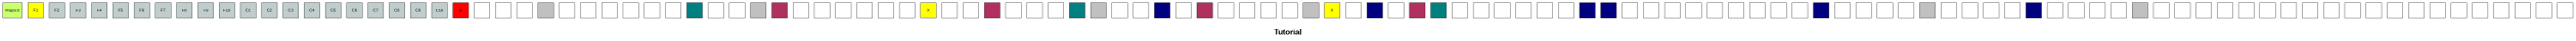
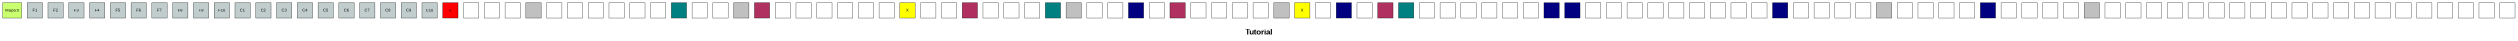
  digraph {
    fontname="Arial Black"
    fontsize="25pt"
    label="\nTutorial"
    node [fillcolor=white fontname=Arial shape=box style=filled]
    n1 [fillcolor=darkolivegreen1 height=0.7 label="Mapa:0" width=0.7]
-   n2 [fillcolor=yellow height=0.7 label=F1 width=0.7]
+   n2 [fillcolor=azure3 height=0.7 label=F1 width=0.7]
    n3 [fillcolor=azure3 height=0.7 label=F2 width=0.7]
    n4 [fillcolor=azure3 height=0.7 label=F3 width=0.7]
    n5 [fillcolor=azure3 height=0.7 label=F4 width=0.7]
    n6 [fillcolor=azure3 height=0.7 label=F5 width=0.7]
    n7 [fillcolor=azure3 height=0.7 label=F6 width=0.7]
    n8 [fillcolor=azure3 height=0.7 label=F7 width=0.7]
    n9 [fillcolor=azure3 height=0.7 label=F8 width=0.7]
    n10 [fillcolor=azure3 height=0.7 label=F9 width=0.7]
    n11 [fillcolor=azure3 height=0.7 label=F10 width=0.7]
    n12 [fillcolor=azure3 height=0.7 label=C1 width=0.7]
    n13 [fillcolor=azure3 height=0.7 label=C2 width=0.7]
    n14 [fillcolor=azure3 height=0.7 label=C3 width=0.7]
    n15 [fillcolor=azure3 height=0.7 label=C4 width=0.7]
    n16 [fillcolor=azure3 height=0.7 label=C5 width=0.7]
    n17 [fillcolor=azure3 height=0.7 label=C6 width=0.7]
    n18 [fillcolor=azure3 height=0.7 label=C7 width=0.7]
    n19 [fillcolor=azure3 height=0.7 label=C8 width=0.7]
    n20 [fillcolor=azure3 height=0.7 label=C9 width=0.7]
    n21 [fillcolor=azure3 height=0.7 label=C10 width=0.7]
    n22 [fillcolor=red height=0.7 label=x width=0.7]
    n23 [height=0.7 label=" " width=0.7]
    n24 [height=0.7 label=" " width=0.7]
    n25 [height=0.7 label=" " width=0.7]
    n26 [fillcolor=Gray height=0.7 label=" " width=0.7]
    n27 [height=0.7 label=" " width=0.7]
    n28 [height=0.7 label=" " width=0.7]
    n29 [height=0.7 label=" " width=0.7]
    n30 [height=0.7 label=" " width=0.7]
    n31 [height=0.7 label=" " width=0.7]
    n32 [height=0.7 label=" " width=0.7]
    n33 [fillcolor=Teal height=0.7 label=" " width=0.7]
    n34 [height=0.7 label=" " width=0.7]
    n35 [height=0.7 label=" " width=0.7]
    n36 [fillcolor=Gray height=0.7 label=" " width=0.7]
    n37 [fillcolor=Maroon height=0.7 label=" " width=0.7]
    n38 [height=0.7 label=" " width=0.7]
    n39 [height=0.7 label=" " width=0.7]
    n40 [height=0.7 label=" " width=0.7]
    n41 [height=0.7 label=" " width=0.7]
    n42 [height=0.7 label=" " width=0.7]
    n43 [height=0.7 label=" " width=0.7]
    n44 [fillcolor=yellow height=0.7 label=X width=0.7]
    n45 [height=0.7 label=" " width=0.7]
    n46 [height=0.7 label=" " width=0.7]
    n47 [fillcolor=Maroon height=0.7 label=" " width=0.7]
    n48 [height=0.7 label=" " width=0.7]
    n49 [height=0.7 label=" " width=0.7]
    n50 [height=0.7 label=" " width=0.7]
    n51 [fillcolor=Teal height=0.7 label=" " width=0.7]
    n52 [fillcolor=Gray height=0.7 label=" " width=0.7]
    n53 [height=0.7 label=" " width=0.7]
    n54 [height=0.7 label=" " width=0.7]
    n55 [fillcolor=Navy height=0.7 label=" " width=0.7]
    n56 [height=0.7 label=" " width=0.7]
    n57 [fillcolor=Maroon height=0.7 label=" " width=0.7]
    n58 [height=0.7 label=" " width=0.7]
    n59 [height=0.7 label=" " width=0.7]
    n60 [height=0.7 label=" " width=0.7]
    n61 [height=0.7 label=" " width=0.7]
    n62 [fillcolor=Gray height=0.7 label=" " width=0.7]
    n63 [fillcolor=yellow height=0.7 label=X width=0.7]
    n64 [height=0.7 label=" " width=0.7]
    n65 [fillcolor=Navy height=0.7 label=" " width=0.7]
    n66 [height=0.7 label=" " width=0.7]
    n67 [fillcolor=Maroon height=0.7 label=" " width=0.7]
    n68 [fillcolor=Teal height=0.7 label=" " width=0.7]
    n69 [height=0.7 label=" " width=0.7]
    n70 [height=0.7 label=" " width=0.7]
    n71 [height=0.7 label=" " width=0.7]
    n72 [height=0.7 label=" " width=0.7]
    n73 [height=0.7 label=" " width=0.7]
    n74 [height=0.7 label=" " width=0.7]
    n75 [fillcolor=Navy height=0.7 label=" " width=0.7]
    n76 [fillcolor=Navy height=0.7 label=" " width=0.7]
    n77 [height=0.7 label=" " width=0.7]
    n78 [height=0.7 label=" " width=0.7]
    n79 [height=0.7 label=" " width=0.7]
    n80 [height=0.7 label=" " width=0.7]
    n81 [height=0.7 label=" " width=0.7]
    n82 [height=0.7 label=" " width=0.7]
    n83 [height=0.7 label=" " width=0.7]
    n84 [height=0.7 label=" " width=0.7]
    n85 [height=0.7 label=" " width=0.7]
    n86 [fillcolor=Navy height=0.7 label=" " width=0.7]
    n87 [height=0.7 label=" " width=0.7]
    n88 [height=0.7 label=" " width=0.7]
    n89 [height=0.7 label=" " width=0.7]
    n90 [height=0.7 label=" " width=0.7]
    n91 [fillcolor=Gray height=0.7 label=" " width=0.7]
    n92 [height=0.7 label=" " width=0.7]
    n93 [height=0.7 label=" " width=0.7]
    n94 [height=0.7 label=" " width=0.7]
    n95 [height=0.7 label=" " width=0.7]
    n96 [fillcolor=Navy height=0.7 label=" " width=0.7]
    n97 [height=0.7 label=" " width=0.7]
    n98 [height=0.7 label=" " width=0.7]
    n99 [height=0.7 label=" " width=0.7]
    n100 [height=0.7 label=" " width=0.7]
    n101 [fillcolor=Gray height=0.7 label=" " width=0.7]
    n102 [height=0.7 label=" " width=0.7]
    n103 [height=0.7 label=" " width=0.7]
    n104 [height=0.7 label=" " width=0.7]
    n105 [height=0.7 label=" " width=0.7]
    n106 [height=0.7 label=" " width=0.7]
    n107 [height=0.7 label=" " width=0.7]
    n108 [height=0.7 label=" " width=0.7]
    n109 [height=0.7 label=" " width=0.7]
    n110 [height=0.7 label=" " width=0.7]
    n111 [height=0.7 label=" " width=0.7]
    n112 [height=0.7 label=" " width=0.7]
    n113 [height=0.7 label=" " width=0.7]
    n114 [height=0.7 label=" " width=0.7]
    n115 [height=0.7 label=" " width=0.7]
    n116 [height=0.7 label=" " width=0.7]
    n117 [height=0.7 label=" " width=0.7]
    n118 [height=0.7 label=" " width=0.7]
    n119 [height=0.7 label=" " width=0.7]
    n120 [height=0.7 label=" " width=0.7]
    n121 [height=0.7 label=" " width=0.7]
  }
